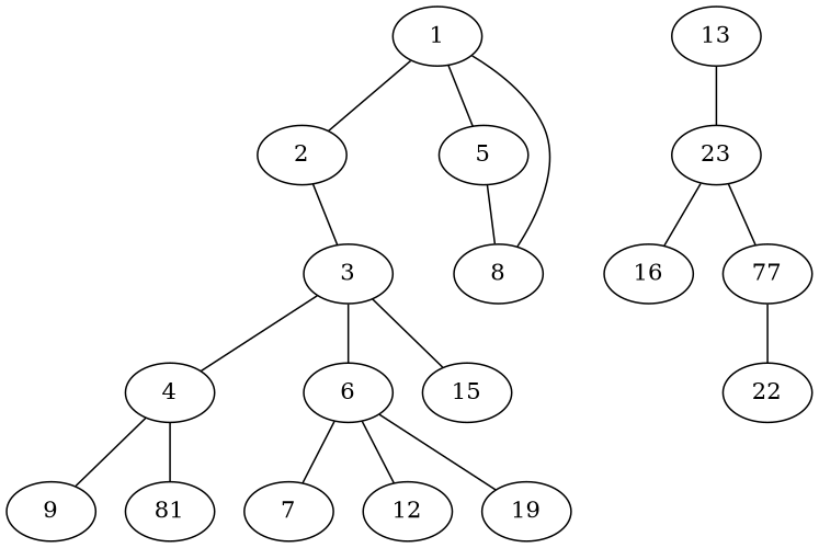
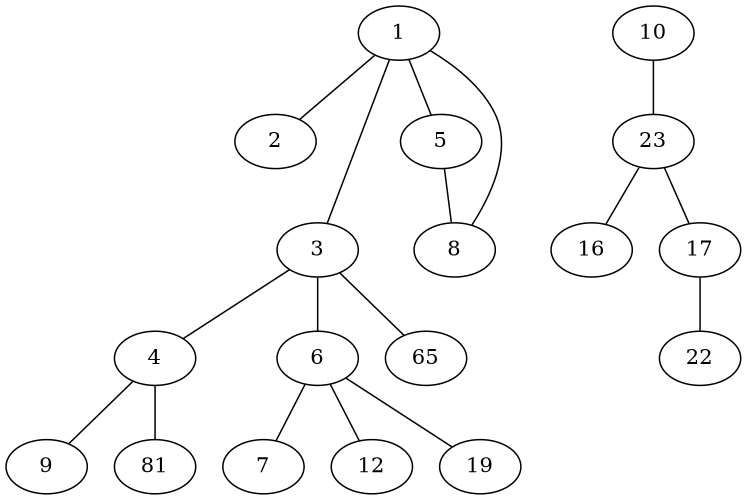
  graph {
    1
    2
    5
    8
    3
    4
    6
-   15
+   15 [label=65]
    9
    n10 [label=81]
    7
    12
    19
    n14 [label=23]
-   10 [label=13]
+   10
    16
-   17 [label=77]
+   17
    n18 [label=22]
    1 -- 2
    1 -- 5
    1 -- 8
-   2 -- 3
+   1 -- 3
    5 -- 8
    3 -- 4
    3 -- 6
    3 -- 15
    4 -- 9
    4 -- n10
    6 -- 7
    6 -- 12
    6 -- 19
    n14 -- 16
    n14 -- 17
    10 -- n14
    17 -- n18
  }
